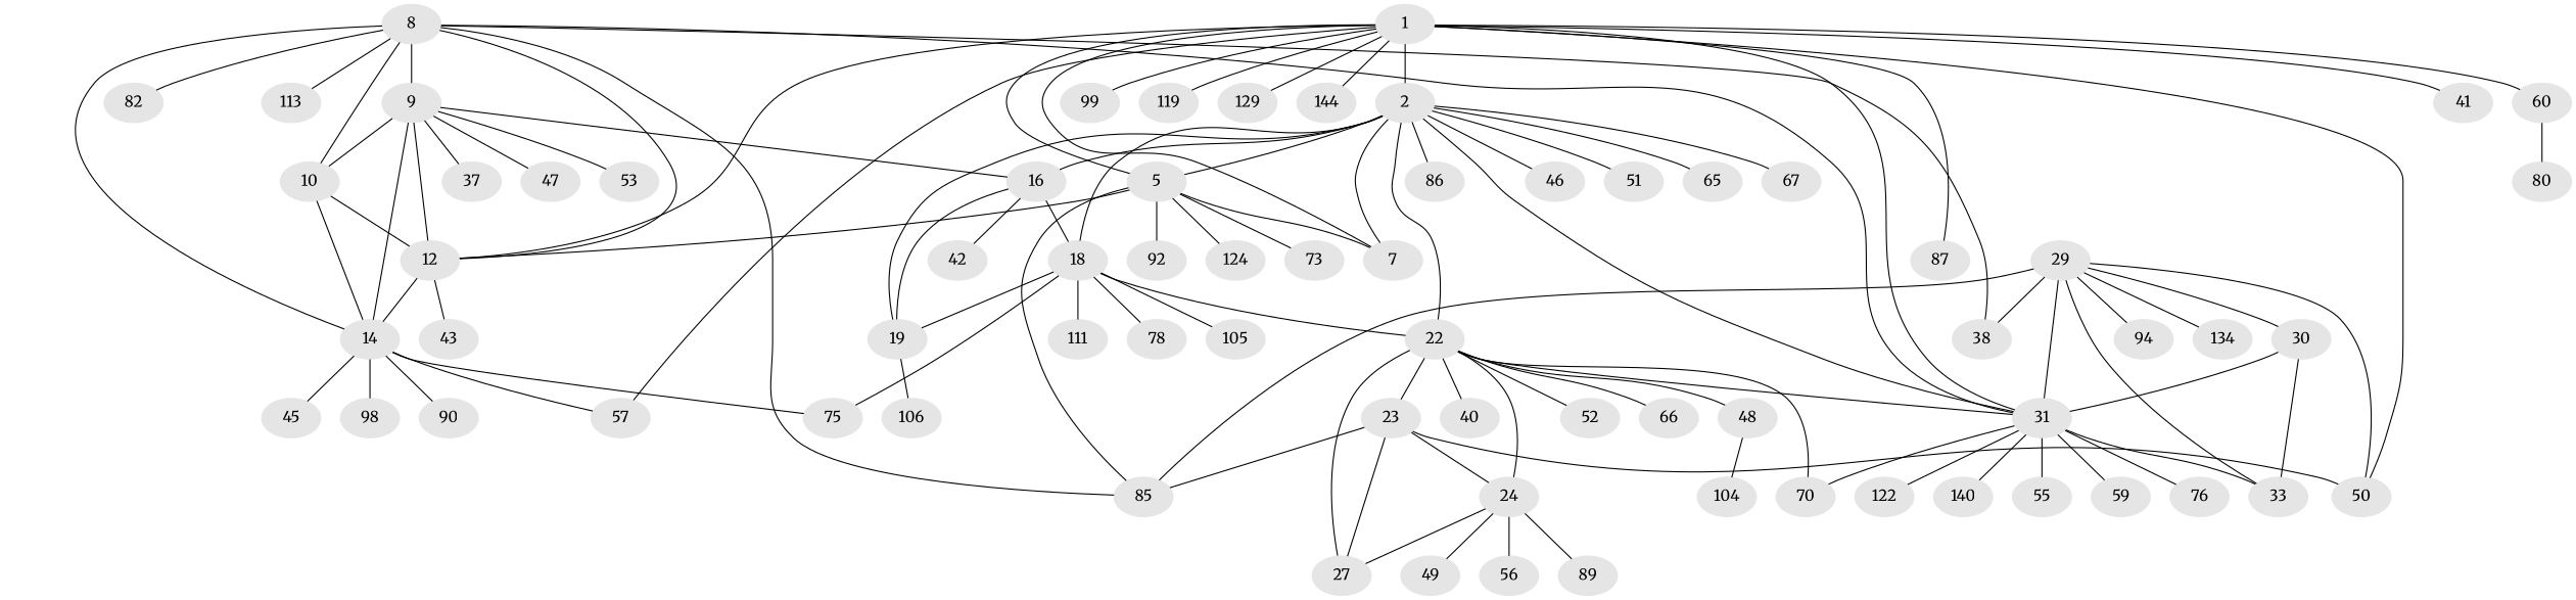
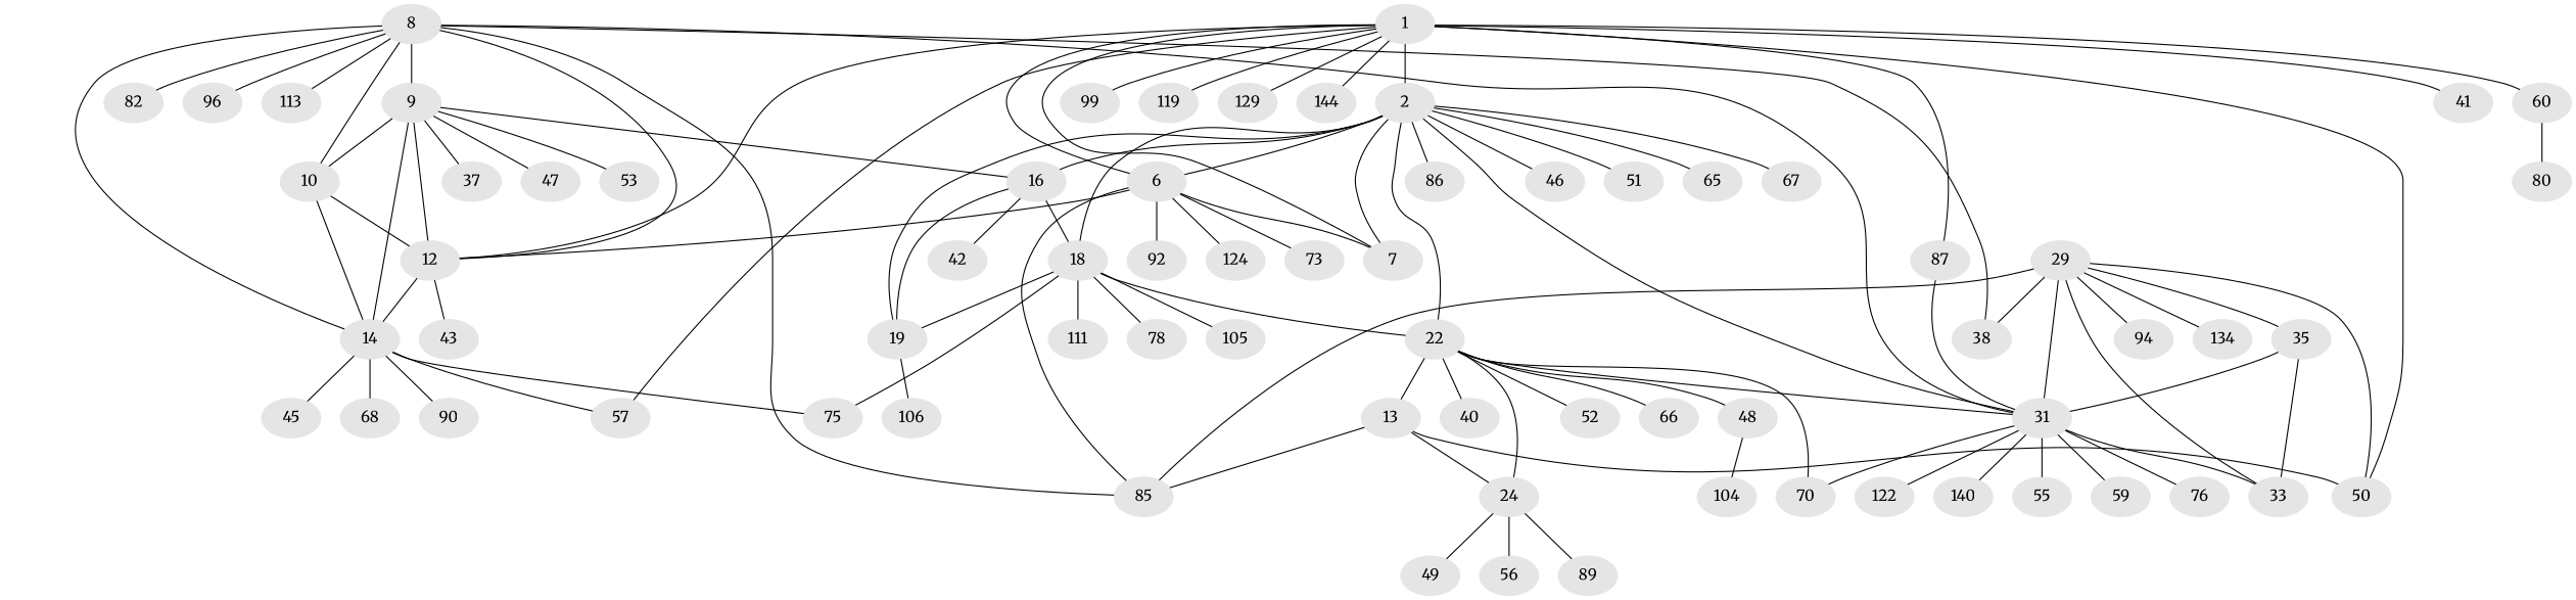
  graph {
    fontname=Merriweather
    node [color=gray90 fontname=Merriweather style=filled]
    edge [fontname=Merriweather]
    1 [super="+4+71"]
    2 [super="+6+3"]
-   5
+   5 [label=6]
    7
    12 [super="+112+44"]
    31 [super="+34+108+137+95+32"]
    41
    50 [super="+116"]
    57
    60 [super="+131"]
    87
    99 [super="+135+130"]
    119
    129
    144
    16 [super="+17+139+81"]
    18
    19
    22 [super="+123+26+28"]
    46
    51
    65
    67
    86
    73
    85 [super="+120"]
    92
    124
    14
    43
    70
    33
    55
    59
    76
    122 [super="+133"]
    140
    80
    42 [super="+61"]
    75
    78
    105
    111
    106
-   23 [super="+102+84+25"]
+   23 [super="+102+84+25" label=13]
    24
-   27
    40
    48
    52
    66
    9 [super="+11+63+141"]
    10 [super="+125+58"]
    37
    47
    53
    8
    38
    82
+   96
    113
    45
-   68 [label=98]
+   68
    90
    49
    56
    89
    104
-   30 [super="+93+88+83"]
+   30 [super="+93+88+83" label=35]
    29
    94
    134
    1 -- 2 [weight=6]
    1 -- 5 [weight=2]
    1 -- 7 [weight=2]
    1 -- 12
-   1 -- 31
+   87 -- 31
    1 -- 41
    1 -- 50
    1 -- 57
    1 -- 60
    1 -- 87
    1 -- 99
    1 -- 119
    1 -- 129
    1 -- 144
    2 -- 5 [weight=3]
    2 -- 7 [weight=3]
    2 -- 31
    2 -- 16 [weight=6]
    2 -- 18 [weight=3]
    2 -- 19 [weight=3]
    2 -- 22
    2 -- 46
    2 -- 51
    2 -- 65
    2 -- 67
    2 -- 86
    5 -- 7
    5 -- 12
    5 -- 73
    5 -- 85
    5 -- 92
    5 -- 124
    12 -- 14
    12 -- 43
    31 -- 70
    31 -- 33 [weight=4]
    31 -- 55
    31 -- 59
    31 -- 76
    31 -- 122
    31 -- 140
    60 -- 80
    16 -- 18 [weight=2]
    16 -- 19 [weight=2]
    16 -- 42
    18 -- 19
    18 -- 22
    18 -- 75
    18 -- 78
    18 -- 105
    18 -- 111
    19 -- 106
    22 -- 31
    22 -- 70 [weight=2]
    22 -- 23 [weight=6]
    22 -- 24 [weight=3]
-   22 -- 27 [weight=3]
    22 -- 40
    22 -- 48
    22 -- 52
    22 -- 66
    14 -- 57
    14 -- 75
    14 -- 45
    14 -- 68
    14 -- 90
    23 -- 50
    23 -- 85
    23 -- 24 [weight=2]
-   23 -- 27 [weight=2]
-   24 -- 27
    24 -- 49
    24 -- 56
    24 -- 89
    48 -- 104
    9 -- 12 [weight=3]
    9 -- 16
    9 -- 14 [weight=3]
    9 -- 10 [weight=3]
    9 -- 37
    9 -- 47
    9 -- 53
    10 -- 12
    10 -- 14
    8 -- 12
    8 -- 31
    8 -- 85
    8 -- 14
    8 -- 9 [weight=3]
    8 -- 10
    8 -- 38
    8 -- 82
+   8 -- 96
    8 -- 113
    30 -- 31 [weight=4]
    30 -- 33
    29 -- 31 [weight=4]
    29 -- 50
    29 -- 85
    29 -- 33
    29 -- 38
    29 -- 30
    29 -- 94
    29 -- 134
  }
